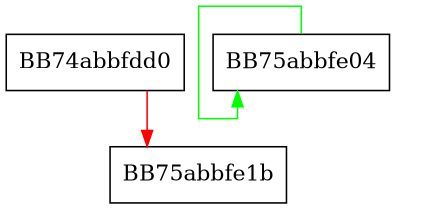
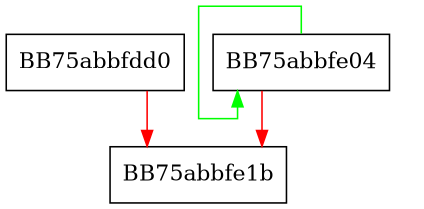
  digraph {
    splines=ortho
    node [shape=box]
    edge [color=red]
-   BB75abbfdd0 [label=BB74abbfdd0]
+   BB75abbfdd0
    BB75abbfe1b
    BB75abbfe04
    BB75abbfdd0 -> BB75abbfe1b
+   BB75abbfe04 -> BB75abbfe1b
    BB75abbfe04 -> BB75abbfe04 [color=green]
  }
